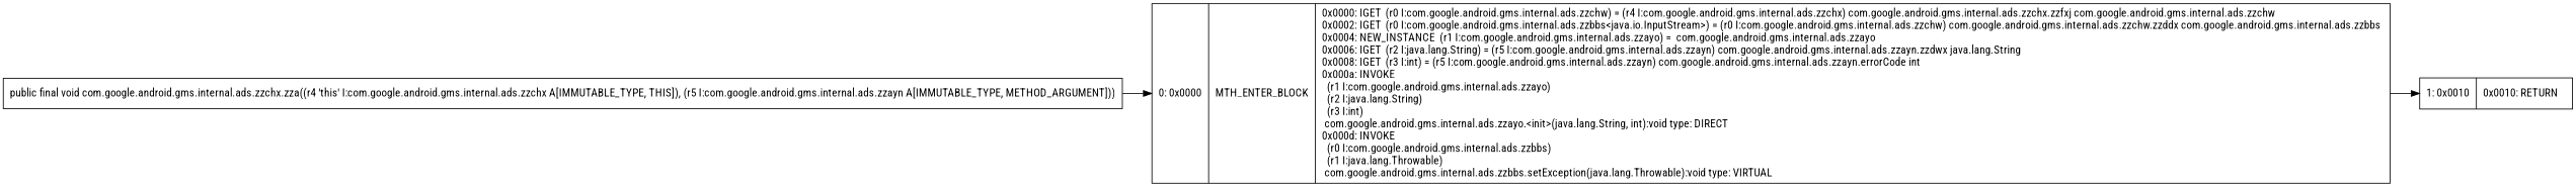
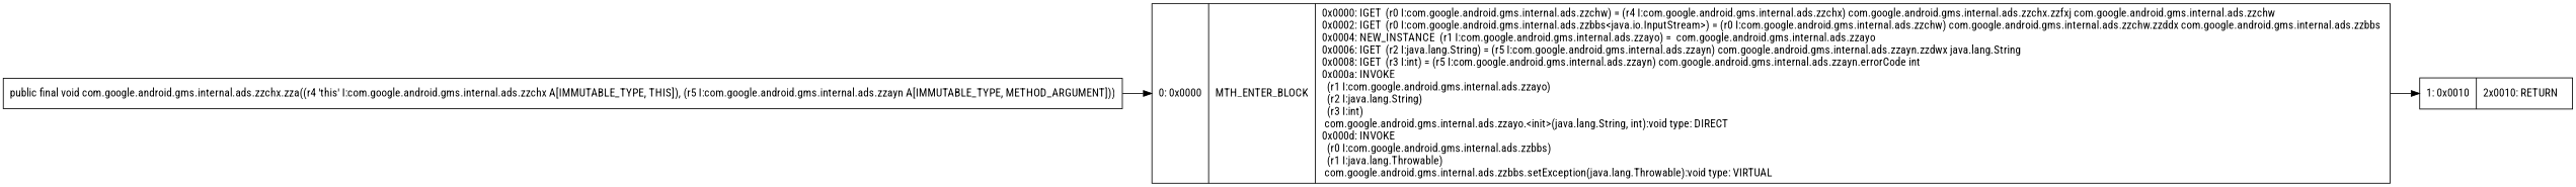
  digraph {
    rankdir=LR
    fontname="Roboto Condensed"
    node [shape=record fontname="Roboto Condensed"]
    edge [fontname="Roboto Condensed"]
    n1 [label="{0\:\ 0x0000|MTH_ENTER_BLOCK\l|0x0000: IGET  (r0 I:com.google.android.gms.internal.ads.zzchw) = (r4 I:com.google.android.gms.internal.ads.zzchx) com.google.android.gms.internal.ads.zzchx.zzfxj com.google.android.gms.internal.ads.zzchw \l0x0002: IGET  (r0 I:com.google.android.gms.internal.ads.zzbbs\<java.io.InputStream\>) = (r0 I:com.google.android.gms.internal.ads.zzchw) com.google.android.gms.internal.ads.zzchw.zzddx com.google.android.gms.internal.ads.zzbbs \l0x0004: NEW_INSTANCE  (r1 I:com.google.android.gms.internal.ads.zzayo) =  com.google.android.gms.internal.ads.zzayo \l0x0006: IGET  (r2 I:java.lang.String) = (r5 I:com.google.android.gms.internal.ads.zzayn) com.google.android.gms.internal.ads.zzayn.zzdwx java.lang.String \l0x0008: IGET  (r3 I:int) = (r5 I:com.google.android.gms.internal.ads.zzayn) com.google.android.gms.internal.ads.zzayn.errorCode int \l0x000a: INVOKE  \l  (r1 I:com.google.android.gms.internal.ads.zzayo)\l  (r2 I:java.lang.String)\l  (r3 I:int)\l com.google.android.gms.internal.ads.zzayo.\<init\>(java.lang.String, int):void type: DIRECT \l0x000d: INVOKE  \l  (r0 I:com.google.android.gms.internal.ads.zzbbs)\l  (r1 I:java.lang.Throwable)\l com.google.android.gms.internal.ads.zzbbs.setException(java.lang.Throwable):void type: VIRTUAL \l}"]
-   n2 [label="{1\:\ 0x0010|0x0010: RETURN   \l}"]
+   n2 [label="{1\:\ 0x0010|2x0010: RETURN   \l}"]
    n3 [label="{public final void com.google.android.gms.internal.ads.zzchx.zza((r4 'this' I:com.google.android.gms.internal.ads.zzchx A[IMMUTABLE_TYPE, THIS]), (r5 I:com.google.android.gms.internal.ads.zzayn A[IMMUTABLE_TYPE, METHOD_ARGUMENT])) }"]
    n1 -> n2
    n3 -> n1
  }
